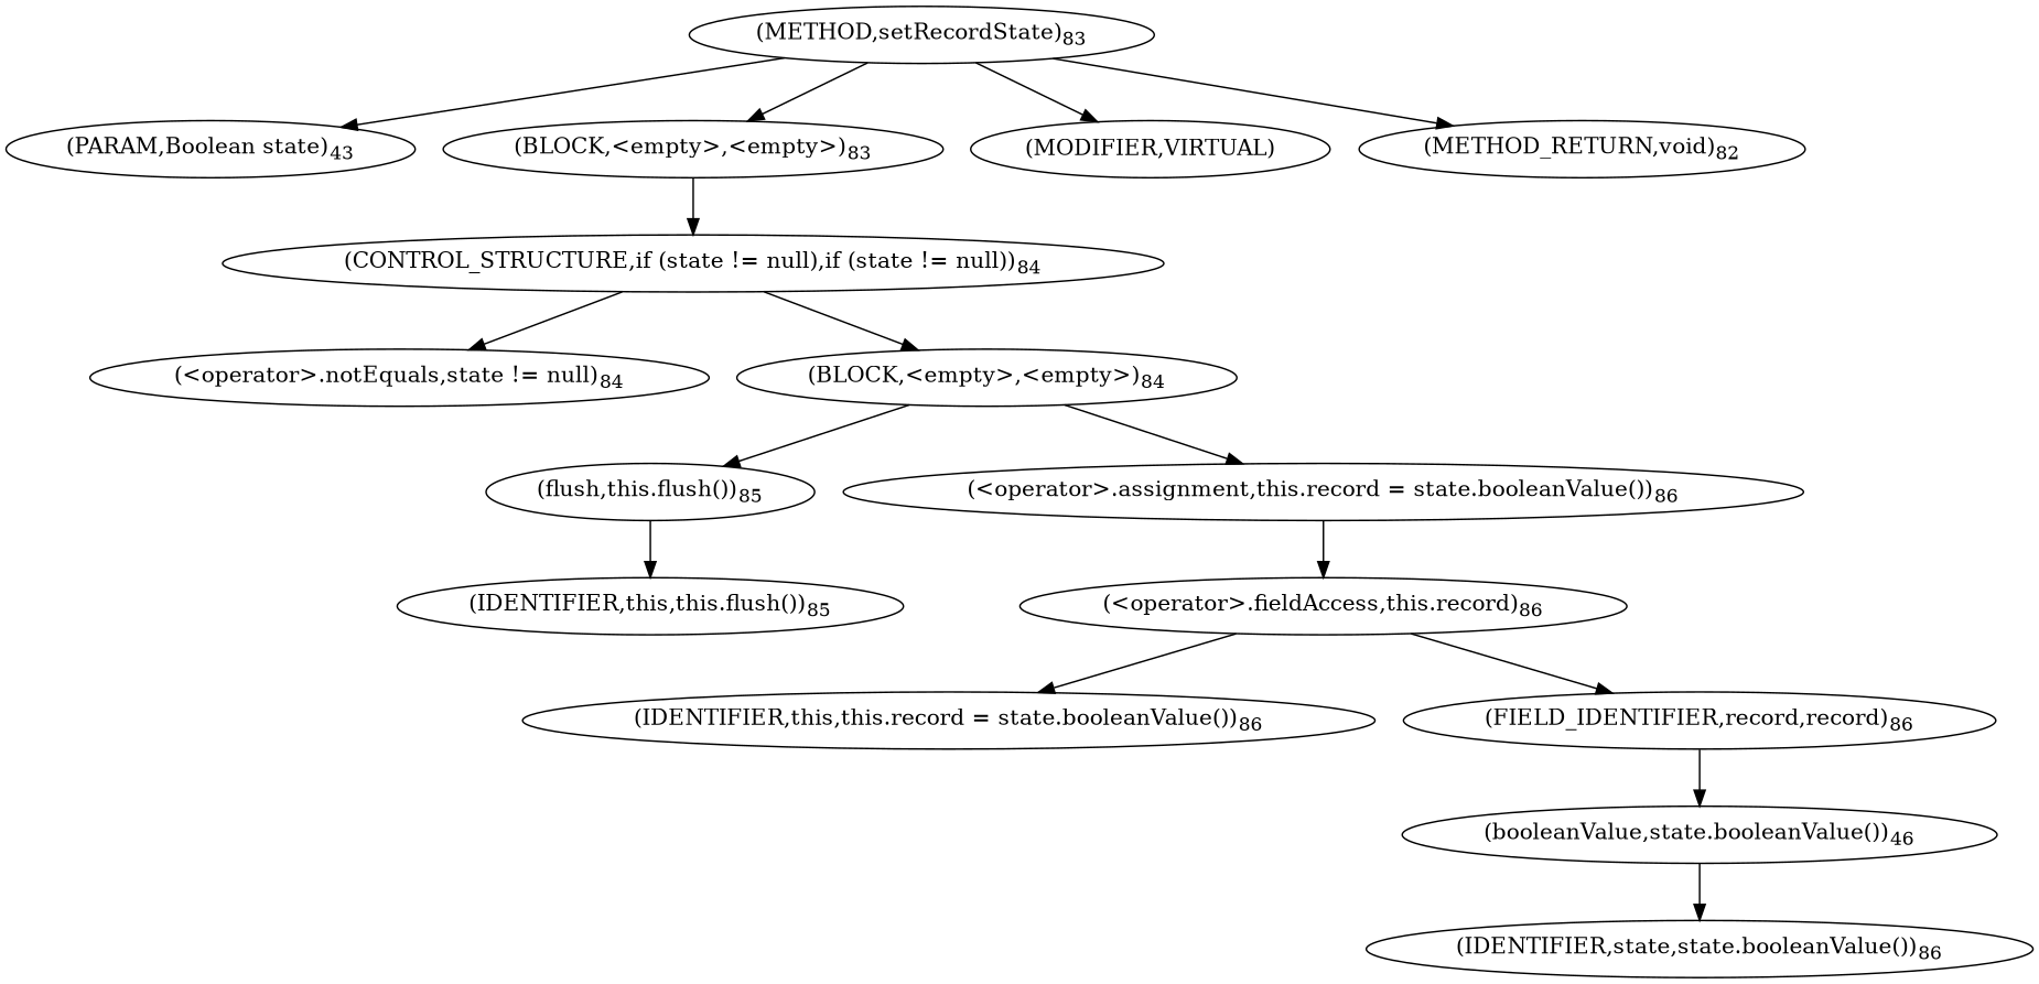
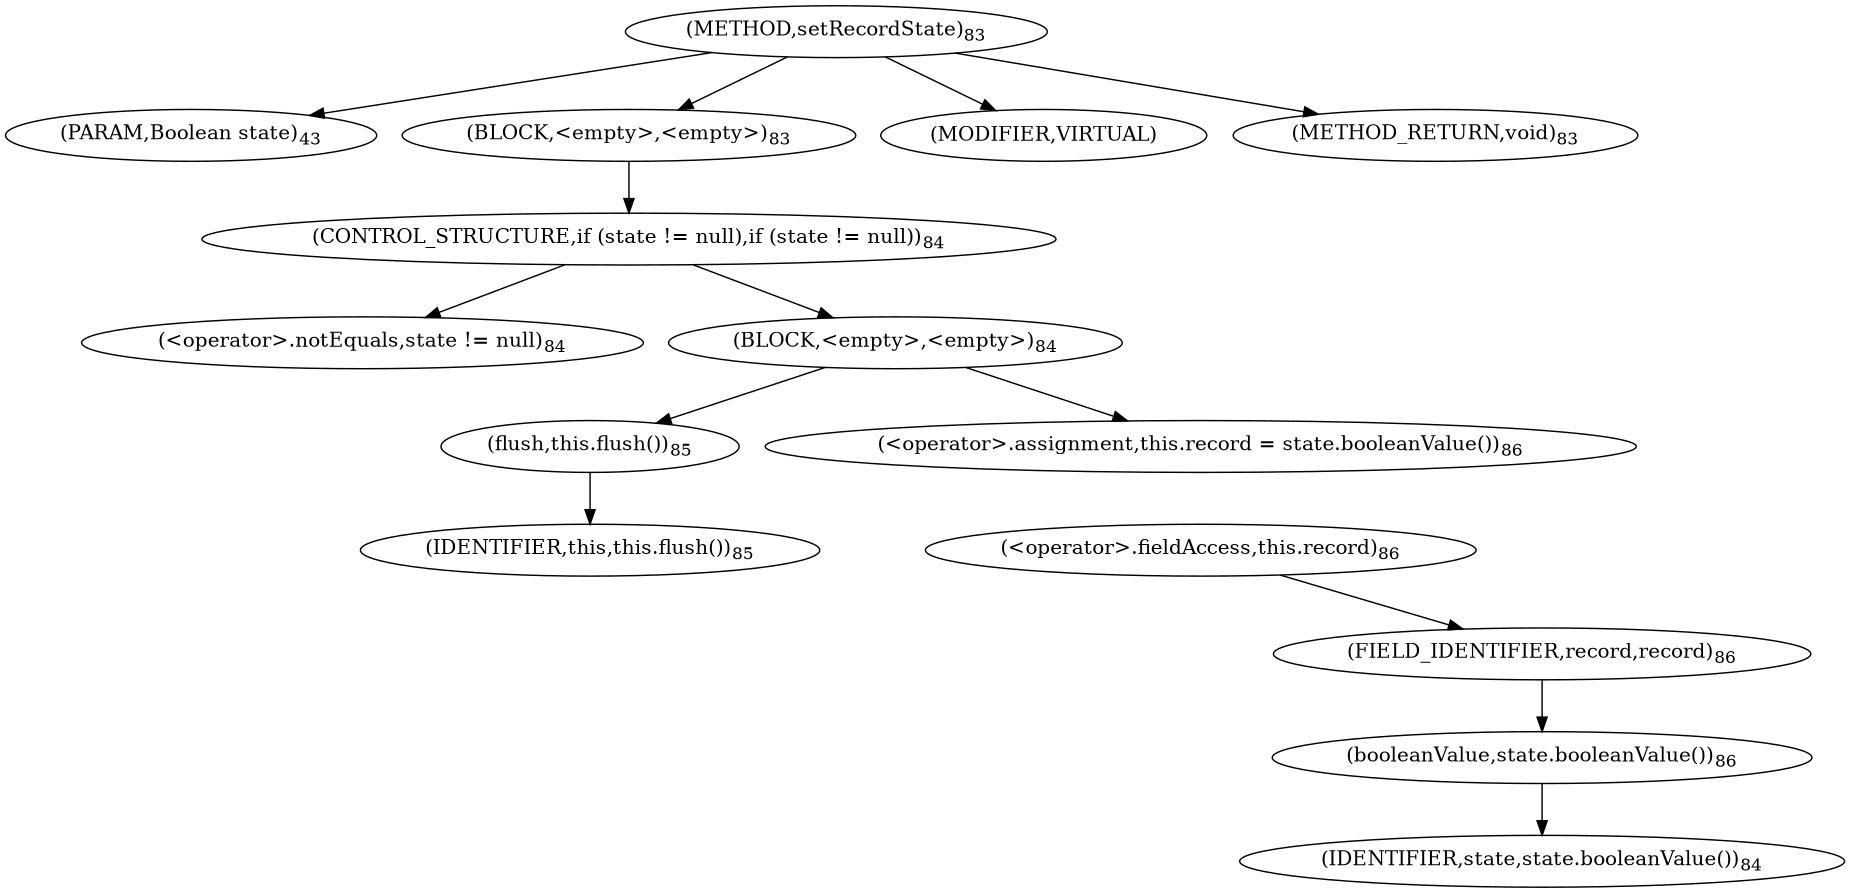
  digraph {
    n1 [label=<(METHOD,setRecordState)<SUB>83</SUB>>]
    n2 [label=<(PARAM,Boolean state)<SUB>43</SUB>>]
    n3 [label=<(BLOCK,&lt;empty&gt;,&lt;empty&gt;)<SUB>83</SUB>>]
    n4 [label=<(MODIFIER,VIRTUAL)>]
-   n5 [label=<(METHOD_RETURN,void)<SUB>82</SUB>>]
+   n5 [label=<(METHOD_RETURN,void)<SUB>83</SUB>>]
    n6 [label=<(CONTROL_STRUCTURE,if (state != null),if (state != null))<SUB>84</SUB>>]
    n7 [label=<(&lt;operator&gt;.notEquals,state != null)<SUB>84</SUB>>]
    n8 [label=<(BLOCK,&lt;empty&gt;,&lt;empty&gt;)<SUB>84</SUB>>]
    n9 [label=<(flush,this.flush())<SUB>85</SUB>>]
    n10 [label=<(&lt;operator&gt;.assignment,this.record = state.booleanValue())<SUB>86</SUB>>]
    n11 [label=<(IDENTIFIER,this,this.flush())<SUB>85</SUB>>]
    n12 [label=<(&lt;operator&gt;.fieldAccess,this.record)<SUB>86</SUB>>]
-   n13 [label=<(IDENTIFIER,this,this.record = state.booleanValue())<SUB>86</SUB>>]
    n14 [label=<(FIELD_IDENTIFIER,record,record)<SUB>86</SUB>>]
-   n15 [label=<(booleanValue,state.booleanValue())<SUB>46</SUB>>]
-   n16 [label=<(IDENTIFIER,state,state.booleanValue())<SUB>86</SUB>>]
+   n15 [label=<(booleanValue,state.booleanValue())<SUB>86</SUB>>]
+   n16 [label=<(IDENTIFIER,state,state.booleanValue())<SUB>84</SUB>>]
    n1 -> n2
    n1 -> n3
    n1 -> n4
    n1 -> n5
    n3 -> n6
    n6 -> n7
    n6 -> n8
    n8 -> n9
    n8 -> n10
    n9 -> n11
-   n10 -> n12
-   n12 -> n13
    n12 -> n14
    n14 -> n15
    n15 -> n16
  }
